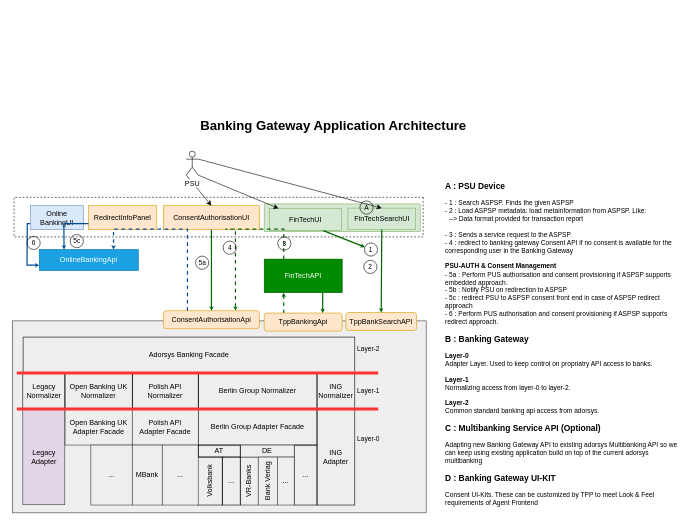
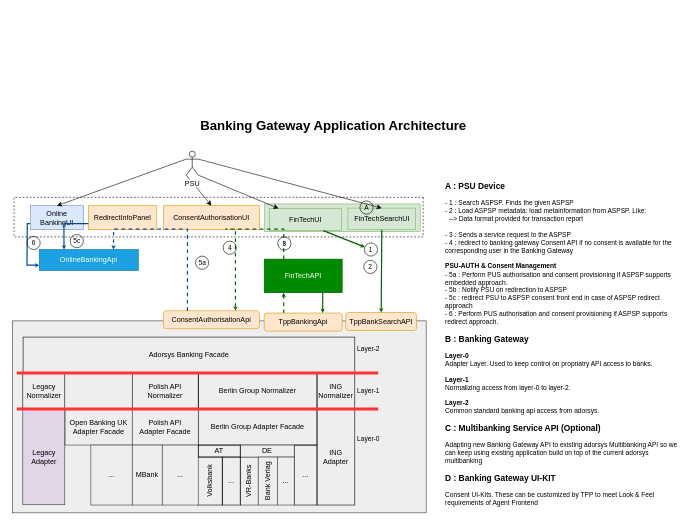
  <mxCell id="0" />
  <mxCell id="1" parent="0" />
  <mxCell id="2" value="" style="rounded=0;whiteSpace=wrap;html=1;strokeColor=#000000;strokeWidth=1;rotation=90;dashed=1;fillColor=#FFFFFF;fontColor=#000000;" parent="1" vertex="1"><mxGeometry x="331" y="20" width="66" height="682" as="geometry" /></mxCell>
  <mxCell id="3" value="" style="rounded=0;whiteSpace=wrap;html=1;rotation=0;fillColor=#d5e8d4;strokeColor=#82b366;fontColor=#000000;" parent="1" vertex="1"><mxGeometry x="440" y="339" width="260" height="46" as="geometry" /></mxCell>
  <mxCell id="4" value="" style="rounded=0;whiteSpace=wrap;html=1;strokeColor=#36393d;strokeWidth=1;fillColor=#eeeeee;fontSize=11;" parent="1" vertex="1"><mxGeometry x="20" y="534" width="690" height="320" as="geometry" /></mxCell>
  <mxCell id="5" value="Berlin Group Adapter Facade" style="rounded=0;whiteSpace=wrap;html=1;strokeColor=#000000;strokeWidth=1;fillColor=none;fontColor=#000000;" parent="1" vertex="1"><mxGeometry x="330" y="681" width="198" height="60" as="geometry" /></mxCell>
  <mxCell id="6" value="Volksbank" style="rounded=0;whiteSpace=wrap;html=1;strokeColor=#000000;strokeWidth=1;fillColor=none;fontColor=#000000;flipH=1;flipV=1;horizontal=0;" parent="1" vertex="1"><mxGeometry x="329" y="761" width="41" height="80" as="geometry" /></mxCell>
  <mxCell id="7" value="VR-Banks" style="rounded=0;whiteSpace=wrap;html=1;strokeWidth=1;flipV=0;flipH=0;direction=east;verticalAlign=middle;horizontal=0;fillColor=#eeeeee;strokeColor=#36393d;fontColor=#000000;" parent="1" vertex="1"><mxGeometry x="400" y="761" width="30" height="80" as="geometry" /></mxCell>
  <mxCell id="8" value="..." style="rounded=0;whiteSpace=wrap;html=1;strokeColor=#000000;strokeWidth=1;fillColor=none;fontColor=#000000;" parent="1" vertex="1"><mxGeometry x="490" y="741" width="38" height="100" as="geometry" /></mxCell>
  <mxCell id="9" value="ING&lt;br&gt;Adapter" style="rounded=0;whiteSpace=wrap;html=1;strokeColor=#000000;strokeWidth=1;fillColor=none;fontColor=#000000;" parent="1" vertex="1"><mxGeometry x="528" y="681" width="63" height="160" as="geometry" /></mxCell>
  <mxCell id="10" value="Adorsys Banking Facade" style="rounded=0;whiteSpace=wrap;html=1;strokeColor=#000000;strokeWidth=1;fillColor=none;fontColor=#000000;" parent="1" vertex="1"><mxGeometry x="38" y="561" width="553" height="60" as="geometry" /></mxCell>
  <mxCell id="11" value="Legacy&lt;br&gt;Adapter" style="rounded=0;whiteSpace=wrap;html=1;strokeWidth=1;fillColor=#e1d5e7;strokeColor=#36393d;fontColor=#000000;" parent="1" vertex="1"><mxGeometry x="37.5" y="680.5" width="70" height="160" as="geometry" /></mxCell>
  <mxCell id="12" value="Open Banking UK Adapter Facade" style="rounded=0;whiteSpace=wrap;html=1;strokeWidth=1;fillColor=#eeeeee;strokeColor=#36393d;fontColor=#000000;" parent="1" vertex="1"><mxGeometry x="108" y="681" width="112" height="60" as="geometry" /></mxCell>
  <mxCell id="13" value="..." style="rounded=0;whiteSpace=wrap;html=1;strokeWidth=1;fillColor=#eeeeee;strokeColor=#36393d;fontColor=#000000;" parent="1" vertex="1"><mxGeometry x="151" y="741" width="69" height="100" as="geometry" /></mxCell>
  <mxCell id="14" value="ING&lt;br&gt;Normalizer" style="rounded=0;whiteSpace=wrap;html=1;strokeColor=#000000;strokeWidth=1;fillColor=none;fontColor=#000000;" parent="1" vertex="1"><mxGeometry x="528" y="621" width="63" height="60" as="geometry" /></mxCell>
  <mxCell id="15" value="Berlin Group Normalizer" style="rounded=0;whiteSpace=wrap;html=1;strokeColor=#000000;strokeWidth=1;fillColor=none;fontColor=#000000;" parent="1" vertex="1"><mxGeometry x="330" y="621" width="198" height="60" as="geometry" /></mxCell>
- <mxCell id="16" value="Open Banking UK&lt;br&gt;Normalizer" style="rounded=0;whiteSpace=wrap;html=1;strokeColor=#000000;strokeWidth=1;fillColor=none;fontColor=#000000;" parent="1" vertex="1"><mxGeometry x="108" y="621" width="112" height="60" as="geometry" /></mxCell>
  <mxCell id="17" value="Legacy&lt;br&gt;Normalizer" style="rounded=0;whiteSpace=wrap;html=1;strokeColor=#000000;strokeWidth=1;fillColor=none;fontColor=#000000;" parent="1" vertex="1"><mxGeometry x="37.5" y="620.5" width="70" height="60" as="geometry" /></mxCell>
  <mxCell id="18" value="Layer-0" style="text;html=1;strokeColor=none;fillColor=none;align=center;verticalAlign=middle;whiteSpace=wrap;rounded=0;fontSize=11;fontColor=#000000;" parent="1" vertex="1"><mxGeometry x="578.5" y="720.5" width="70" height="20" as="geometry" /></mxCell>
  <mxCell id="19" value="Layer-1" style="text;html=1;strokeColor=none;fillColor=none;align=center;verticalAlign=middle;whiteSpace=wrap;rounded=0;fontSize=11;fontColor=#000000;" parent="1" vertex="1"><mxGeometry x="578.5" y="640.5" width="70" height="20" as="geometry" /></mxCell>
  <mxCell id="20" value="Layer-2" style="text;html=1;strokeColor=none;fillColor=none;align=center;verticalAlign=middle;whiteSpace=wrap;rounded=0;fontSize=11;fontColor=#000000;" parent="1" vertex="1"><mxGeometry x="578.5" y="570.5" width="70" height="20" as="geometry" /></mxCell>
  <mxCell id="21" value="ConsentAuthorisationUI" style="rounded=0;whiteSpace=wrap;html=1;fillColor=#ffe6cc;strokeColor=#d79b00;fontColor=#000000;" parent="1" vertex="1"><mxGeometry x="272" y="342" width="160" height="40" as="geometry" /></mxCell>
  <mxCell id="22" value="RedirectInfoPanel" style="rounded=0;whiteSpace=wrap;html=1;fillColor=#ffe6cc;strokeColor=#d79b00;fontColor=#000000;" parent="1" vertex="1"><mxGeometry x="147" y="342" width="114" height="40" as="geometry" /></mxCell>
  <mxCell id="23" value="FinTechSearchUI" style="rounded=0;whiteSpace=wrap;html=1;fillColor=#d5e8d4;strokeColor=#82b366;fontColor=#000000;" parent="1" vertex="1"><mxGeometry x="579.5" y="346" width="113" height="36" as="geometry" /></mxCell>
  <mxCell id="24" value="FinTechUI" style="rounded=0;whiteSpace=wrap;html=1;rotation=0;fillColor=#d5e8d4;strokeColor=#82b366;fontColor=#000000;" parent="1" vertex="1"><mxGeometry x="448.5" y="346.5" width="120" height="37" as="geometry" /></mxCell>
  <mxCell id="25" value="FinTechAPI" style="rounded=0;whiteSpace=wrap;html=1;rotation=0;fillColor=#008a00;strokeColor=#005700;fontColor=#ffffff;" parent="1" vertex="1"><mxGeometry x="440" y="431" width="130" height="56" as="geometry" /></mxCell>
  <mxCell id="26" style="edgeStyle=none;rounded=0;orthogonalLoop=1;jettySize=auto;html=1;exitX=0.75;exitY=1;exitDx=0;exitDy=0;endSize=1;strokeColor=#006600;strokeWidth=2;fontSize=11;fontColor=#000000;" parent="1" source="24" target="41" edge="1"><mxGeometry relative="1" as="geometry" /></mxCell>
  <mxCell id="27" value="TppBankSearchAPI" style="rounded=1;whiteSpace=wrap;html=1;rotation=0;fillColor=#ffe6cc;strokeColor=#d79b00;fontColor=#000000;" parent="1" vertex="1"><mxGeometry x="576" y="520" width="118" height="30" as="geometry" /></mxCell>
  <mxCell id="28" style="rounded=0;orthogonalLoop=1;jettySize=auto;html=1;exitX=0.5;exitY=1;exitDx=0;exitDy=0;entryX=0.5;entryY=0;entryDx=0;entryDy=0;endSize=1;strokeColor=#006600;strokeWidth=2;fontSize=11;fontColor=#000000;" parent="1" source="23" target="27" edge="1"><mxGeometry relative="1" as="geometry" /></mxCell>
  <mxCell id="29" value="ConsentAuthorisationApi" style="rounded=1;whiteSpace=wrap;html=1;rotation=0;fillColor=#ffe6cc;strokeColor=#d79b00;fontColor=#000000;" parent="1" vertex="1"><mxGeometry x="272" y="517" width="160" height="30" as="geometry" /></mxCell>
- <mxCell id="30" style="edgeStyle=orthogonalEdgeStyle;rounded=0;orthogonalLoop=1;jettySize=auto;html=1;exitX=0.5;exitY=1;exitDx=0;exitDy=0;endSize=1;strokeColor=#006600;strokeWidth=2;fontSize=11;fontColor=#000000;" parent="1" source="21" target="29" edge="1"><mxGeometry relative="1" as="geometry" /></mxCell>
  <mxCell id="31" style="edgeStyle=orthogonalEdgeStyle;rounded=0;orthogonalLoop=1;jettySize=auto;html=1;exitX=0.25;exitY=0;exitDx=0;exitDy=0;entryX=0.75;entryY=0;entryDx=0;entryDy=0;dashed=1;endSize=1;strokeColor=#006600;strokeWidth=2;fontSize=11;fontColor=#000000;" parent="1" source="25" target="29" edge="1"><mxGeometry relative="1" as="geometry"><Array as="points"><mxPoint x="375" y="381" /><mxPoint x="314" y="381" /></Array></mxGeometry></mxCell>
  <mxCell id="32" style="edgeStyle=none;rounded=0;orthogonalLoop=1;jettySize=auto;html=1;exitX=0.25;exitY=0;exitDx=0;exitDy=0;entryX=0.25;entryY=1;entryDx=0;entryDy=0;dashed=1;endSize=1;strokeColor=#006600;strokeWidth=2;fontSize=11;fontColor=#000000;" parent="1" source="33" target="25" edge="1"><mxGeometry relative="1" as="geometry" /></mxCell>
  <mxCell id="33" value="TppBankingApi" style="rounded=1;whiteSpace=wrap;html=1;rotation=0;fillColor=#ffe6cc;strokeColor=#d79b00;fontColor=#000000;" parent="1" vertex="1"><mxGeometry x="440" y="521" width="130" height="30" as="geometry" /></mxCell>
  <mxCell id="34" style="edgeStyle=none;rounded=0;orthogonalLoop=1;jettySize=auto;html=1;exitX=0.75;exitY=1;exitDx=0;exitDy=0;entryX=0.75;entryY=0;entryDx=0;entryDy=0;endSize=1;strokeColor=#006600;strokeWidth=2;fontSize=11;fontColor=#000000;" parent="1" source="25" target="33" edge="1"><mxGeometry relative="1" as="geometry" /></mxCell>
  <mxCell id="35" value="OnlineBankingApi" style="rounded=0;whiteSpace=wrap;html=1;rotation=0;fillColor=#1ba1e2;strokeColor=#006EAF;fontColor=#ffffff;" parent="1" vertex="1"><mxGeometry x="65" y="415" width="165" height="35" as="geometry" /></mxCell>
  <mxCell id="36" style="edgeStyle=none;rounded=0;orthogonalLoop=1;jettySize=auto;html=1;exitX=0;exitY=0.75;exitDx=0;exitDy=0;entryX=0;entryY=0.75;entryDx=0;entryDy=0;endSize=1;strokeColor=#004C99;strokeWidth=2;fontSize=11;fontColor=#000000;" parent="1" source="37" target="35" edge="1"><mxGeometry relative="1" as="geometry"><Array as="points"><mxPoint x="45" y="372" /><mxPoint x="44.5" y="441" /></Array></mxGeometry></mxCell>
  <mxCell id="37" value="Online&lt;br&gt;BankingUI" style="rounded=0;whiteSpace=wrap;html=1;fillColor=#dae8fc;strokeColor=#6c8ebf;fontColor=#000000;" parent="1" vertex="1"><mxGeometry x="50" y="342" width="89" height="40" as="geometry" /></mxCell>
  <mxCell id="38" style="edgeStyle=orthogonalEdgeStyle;rounded=0;orthogonalLoop=1;jettySize=auto;html=1;exitX=0.25;exitY=0;exitDx=0;exitDy=0;entryX=0.75;entryY=0;entryDx=0;entryDy=0;dashed=1;endSize=1;strokeColor=#004C99;strokeWidth=2;fontSize=11;fontColor=#000000;" parent="1" source="29" target="35" edge="1"><mxGeometry relative="1" as="geometry"><Array as="points"><mxPoint x="272" y="381" /><mxPoint x="200" y="381" /></Array></mxGeometry></mxCell>
  <mxCell id="39" style="edgeStyle=none;rounded=0;orthogonalLoop=1;jettySize=auto;html=1;exitX=0;exitY=0.75;exitDx=0;exitDy=0;entryX=0.25;entryY=0;entryDx=0;entryDy=0;dashed=0;endSize=1;strokeColor=#004C99;strokeWidth=2;fontSize=11;fontColor=#000000;" parent="1" source="22" target="35" edge="1"><mxGeometry relative="1" as="geometry"><Array as="points"><mxPoint x="106" y="372" /></Array></mxGeometry></mxCell>
  <mxCell id="40" value="&lt;b&gt;&lt;font style=&quot;font-size: 14px&quot;&gt;A : PSU Device&lt;/font&gt;&lt;/b&gt;&lt;br&gt;&lt;br&gt;- 1 : Search ASPSP. Finds the given ASPSP&lt;br&gt;- 2 : Load ASPSP metadata: load metainformation from ASPSP. Like:&lt;br&gt;&amp;nbsp; --&amp;gt; Data format provided for transaction report&lt;br&gt;&lt;br&gt;- 3 : Sends a service request to the ASPSP&lt;br&gt;- 4 : redirect to banking gateway Consent API if no consent is available for the corresponding user in the Banking Gateway&lt;br&gt;&lt;br&gt;&lt;b&gt;PSU-AUTH &amp;amp; Consent Management&lt;/b&gt;&lt;br&gt;- 5a : Perform PUS authorisation and consent provisioning if ASPSP supports embedded approach.&lt;br&gt;- 5b : Notify PSU on redirection to ASPSP&lt;br&gt;- 5c : redirect PSU to ASPSP consent front end in case of ASPSP redirect approach&amp;nbsp;&lt;br&gt;- 6 : Perform PUS authorisation and consent provisioning if ASPSP supports redirect approach.&lt;br&gt;&lt;br&gt;&lt;b&gt;&lt;font style=&quot;font-size: 14px&quot;&gt;B : Banking Gateway&lt;/font&gt;&lt;/b&gt;&lt;br&gt;&lt;br&gt;&lt;b&gt;Layer-0&lt;/b&gt;&lt;br&gt;Adapter Layer. Used to keep control on propriatry API access to banks.&lt;br&gt;&lt;br&gt;&lt;b&gt;Layer-1&lt;/b&gt;&lt;br&gt;Normalizing access from layer-0 to layer-2.&lt;br&gt;&lt;br&gt;&lt;b&gt;Layer-2&lt;/b&gt;&lt;br&gt;Common standard banking api access from adorsys.&lt;br&gt;&lt;br&gt;&lt;b&gt;&lt;font style=&quot;font-size: 14px&quot;&gt;C : Multibanking Service API (Optional)&lt;/font&gt;&lt;/b&gt;&lt;br&gt;&lt;br&gt;Adapting new Banking Gateway API to existing adorsys Multibanking API so we can keep using existing application build on top of the current adorsys multibanking&lt;br&gt;&lt;br&gt;&lt;b&gt;&lt;font style=&quot;font-size: 14px&quot;&gt;D : Banking Gateway UI-KIT&lt;/font&gt;&lt;/b&gt;&lt;br&gt;&lt;br&gt;Consent UI-Kits. These can be customized by TPP to meet Look &amp;amp; Feel requirements of Agent Frontend" style="text;html=1;strokeColor=none;fillColor=none;align=left;verticalAlign=top;whiteSpace=wrap;rounded=0;fontSize=11;fontColor=#000000;" parent="1" vertex="1"><mxGeometry x="740" y="295" width="400" height="551" as="geometry" /></mxCell>
  <mxCell id="41" value="1" style="ellipse;whiteSpace=wrap;html=1;aspect=fixed;strokeColor=#000000;strokeWidth=1;fillColor=none;fontSize=11;fontColor=#000000;" parent="1" vertex="1"><mxGeometry x="607" y="404" width="22" height="22" as="geometry" /></mxCell>
  <mxCell id="42" value="2" style="ellipse;whiteSpace=wrap;html=1;aspect=fixed;strokeColor=#000000;strokeWidth=1;fillColor=none;fontSize=11;fontColor=#000000;" parent="1" vertex="1"><mxGeometry x="606" y="433" width="22" height="22" as="geometry" /></mxCell>
  <mxCell id="43" value="3" style="ellipse;whiteSpace=wrap;html=1;aspect=fixed;strokeColor=#000000;strokeWidth=1;fillColor=none;fontSize=11;fontColor=#000000;" parent="1" vertex="1"><mxGeometry x="462.5" y="394" width="22" height="22" as="geometry" /></mxCell>
  <mxCell id="44" value="4" style="ellipse;whiteSpace=wrap;html=1;aspect=fixed;strokeColor=#000000;strokeWidth=1;fillColor=none;fontSize=11;fontColor=#000000;" parent="1" vertex="1"><mxGeometry x="371.5" y="401" width="22" height="22" as="geometry" /></mxCell>
  <mxCell id="45" value="5a" style="ellipse;whiteSpace=wrap;html=1;aspect=fixed;strokeColor=#000000;strokeWidth=1;fillColor=none;fontSize=11;fontColor=#000000;" parent="1" vertex="1"><mxGeometry x="325.5" y="426" width="22" height="22" as="geometry" /></mxCell>
  <mxCell id="46" value="5c" style="ellipse;whiteSpace=wrap;html=1;aspect=fixed;strokeColor=#000000;strokeWidth=1;fillColor=none;fontSize=11;fontColor=#000000;" parent="1" vertex="1"><mxGeometry x="116.5" y="390" width="22" height="22" as="geometry" /></mxCell>
  <mxCell id="47" value="6" style="ellipse;whiteSpace=wrap;html=1;aspect=fixed;strokeColor=#000000;strokeWidth=1;fillColor=none;fontSize=11;fontColor=#000000;" parent="1" vertex="1"><mxGeometry x="44.5" y="393" width="22" height="22" as="geometry" /></mxCell>
  <mxCell id="48" value="A" style="ellipse;whiteSpace=wrap;html=1;aspect=fixed;strokeColor=#000000;strokeWidth=1;fillColor=none;fontSize=11;fontColor=#000000;" parent="1" vertex="1"><mxGeometry x="599.5" y="334" width="22" height="22" as="geometry" /></mxCell>
  <mxCell id="49" value="&lt;h1&gt;&lt;span&gt;Banking Gateway Application Architecture&lt;/span&gt;&lt;br&gt;&lt;/h1&gt;" style="text;html=1;strokeColor=none;fillColor=none;spacing=5;spacingTop=-20;whiteSpace=wrap;overflow=hidden;rounded=0;fontSize=11;fontColor=#000000;align=center;" parent="1" vertex="1"><mxGeometry x="301" y="191" width="509" height="60" as="geometry" /></mxCell>
  <mxCell id="50" value="Polish API&lt;br&gt;Normalizer" style="rounded=0;whiteSpace=wrap;html=1;strokeColor=#000000;strokeWidth=1;fillColor=none;fontColor=#000000;" parent="1" vertex="1"><mxGeometry x="220" y="621" width="110" height="60" as="geometry" /></mxCell>
  <mxCell id="51" value="Polish API&lt;br&gt;Adapter Facade" style="rounded=0;whiteSpace=wrap;html=1;strokeWidth=1;fillColor=#eeeeee;strokeColor=#36393d;fontColor=#000000;" parent="1" vertex="1"><mxGeometry x="220" y="681" width="110" height="60" as="geometry" /></mxCell>
  <mxCell id="52" value="MBank" style="rounded=0;whiteSpace=wrap;html=1;strokeWidth=1;fillColor=#eeeeee;strokeColor=#36393d;fontColor=#000000;" parent="1" vertex="1"><mxGeometry x="220" y="741" width="50" height="100" as="geometry" /></mxCell>
  <mxCell id="53" value="..." style="rounded=0;whiteSpace=wrap;html=1;strokeWidth=1;fillColor=#eeeeee;strokeColor=#36393d;fontColor=#000000;" parent="1" vertex="1"><mxGeometry x="270" y="741" width="60" height="100" as="geometry" /></mxCell>
  <mxCell id="54" value="" style="endArrow=none;html=1;fontColor=#000000;fontSize=11;strokeWidth=5;strokeColor=#FF3333;" parent="1" edge="1"><mxGeometry width="50" height="50" relative="1" as="geometry"><mxPoint x="27.5" y="621" as="sourcePoint" /><mxPoint x="630" y="621" as="targetPoint" /></mxGeometry></mxCell>
  <mxCell id="55" value="" style="endArrow=none;html=1;fontColor=#000000;fontSize=11;strokeWidth=5;strokeColor=#FF3333;" parent="1" edge="1"><mxGeometry width="50" height="50" relative="1" as="geometry"><mxPoint x="27.5" y="681" as="sourcePoint" /><mxPoint x="630" y="681" as="targetPoint" /></mxGeometry></mxCell>
  <mxCell id="56" value="DE" style="rounded=0;whiteSpace=wrap;html=1;strokeWidth=1;fillColor=#eeeeee;strokeColor=#36393d;fontColor=#000000;" parent="1" vertex="1"><mxGeometry x="400" y="741" width="90" height="20" as="geometry" /></mxCell>
  <mxCell id="57" value="Bank Verlag" style="rounded=0;whiteSpace=wrap;html=1;strokeWidth=1;horizontal=0;fillColor=#eeeeee;strokeColor=#36393d;fontColor=#000000;" parent="1" vertex="1"><mxGeometry x="430" y="761" width="32" height="80" as="geometry" /></mxCell>
  <mxCell id="58" value="..." style="rounded=0;whiteSpace=wrap;html=1;strokeWidth=1;fillColor=#eeeeee;strokeColor=#36393d;fontColor=#000000;" parent="1" vertex="1"><mxGeometry x="462" y="761" width="28" height="80" as="geometry" /></mxCell>
  <mxCell id="59" value="AT" style="rounded=0;whiteSpace=wrap;html=1;strokeColor=#000000;strokeWidth=1;fillColor=none;fontColor=#000000;" parent="1" vertex="1"><mxGeometry x="330" y="741" width="70" height="20" as="geometry" /></mxCell>
  <mxCell id="60" value="..." style="rounded=0;whiteSpace=wrap;html=1;strokeColor=#000000;strokeWidth=1;fillColor=none;fontColor=#000000;" parent="1" vertex="1"><mxGeometry x="370" y="761" width="30" height="80" as="geometry" /></mxCell>
  <mxCell id="61" style="rounded=0;orthogonalLoop=1;jettySize=auto;html=1;exitX=1;exitY=1;exitDx=0;exitDy=0;exitPerimeter=0;" parent="1" source="65" target="24" edge="1"><mxGeometry relative="1" as="geometry" /></mxCell>
  <mxCell id="62" style="edgeStyle=none;rounded=0;orthogonalLoop=1;jettySize=auto;html=1;exitX=1;exitY=0.333;exitDx=0;exitDy=0;exitPerimeter=0;entryX=0.5;entryY=0;entryDx=0;entryDy=0;" parent="1" source="65" target="23" edge="1"><mxGeometry relative="1" as="geometry" /></mxCell>
  <mxCell id="63" style="edgeStyle=none;rounded=0;orthogonalLoop=1;jettySize=auto;html=1;exitX=0;exitY=1;exitDx=0;exitDy=0;exitPerimeter=0;entryX=0.5;entryY=0;entryDx=0;entryDy=0;" parent="1" source="65" target="21" edge="1"><mxGeometry relative="1" as="geometry" /></mxCell>
+ <mxCell id="64" style="edgeStyle=none;rounded=0;orthogonalLoop=1;jettySize=auto;html=1;exitX=0;exitY=0.333;exitDx=0;exitDy=0;exitPerimeter=0;entryX=0.5;entryY=0;entryDx=0;entryDy=0;" parent="1" source="65" target="37" edge="1"><mxGeometry relative="1" as="geometry" /></mxCell>
  <mxCell id="65" value="PSU" style="shape=umlActor;verticalLabelPosition=bottom;labelBackgroundColor=#ffffff;verticalAlign=top;html=1;outlineConnect=0;" parent="1" vertex="1"><mxGeometry x="310" y="251" width="20" height="40" as="geometry" /></mxCell>
